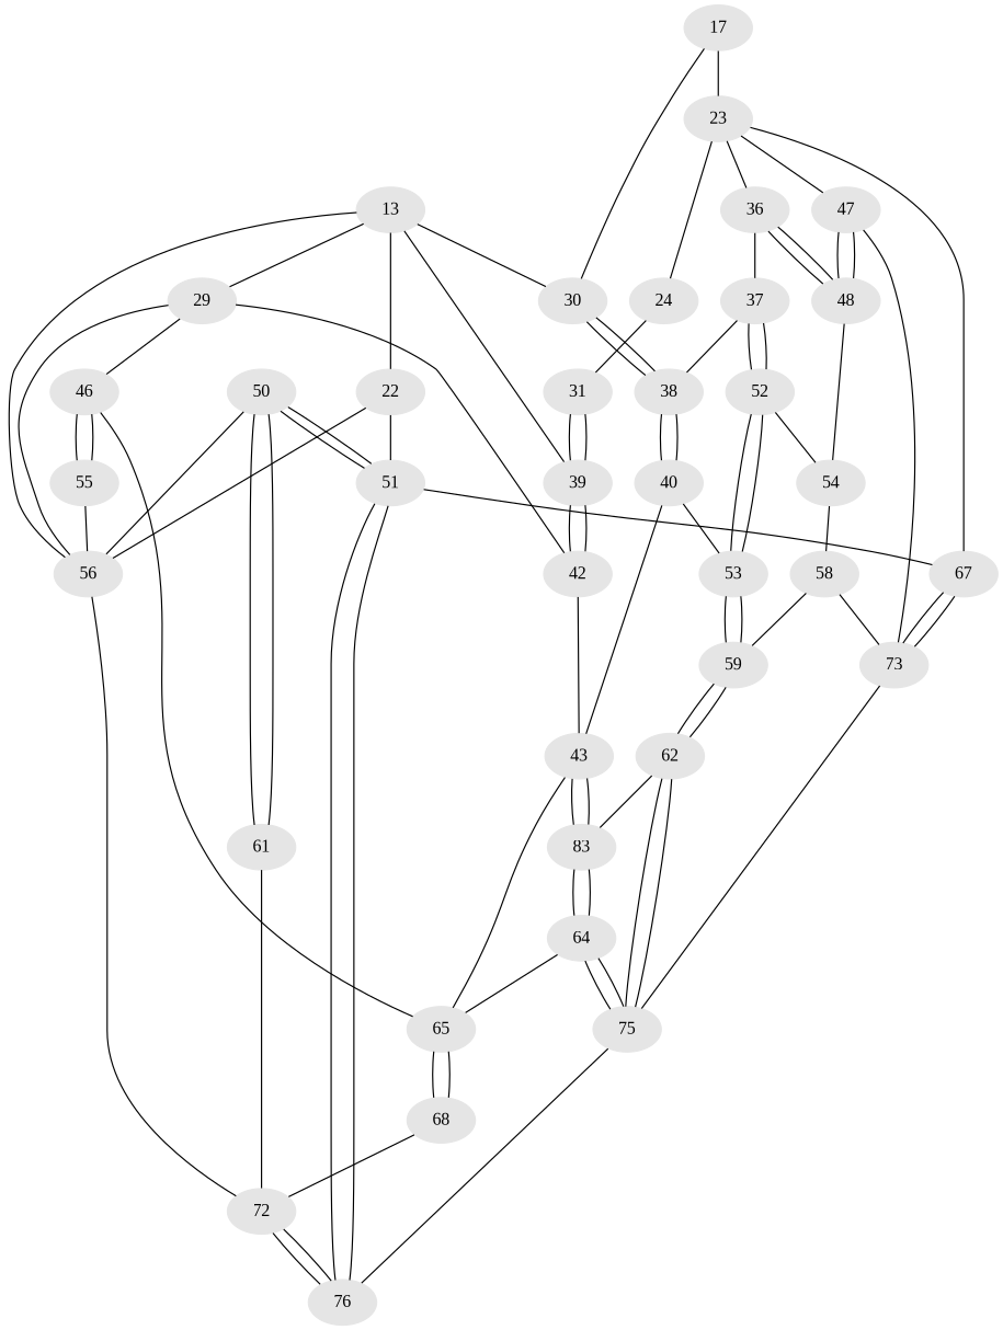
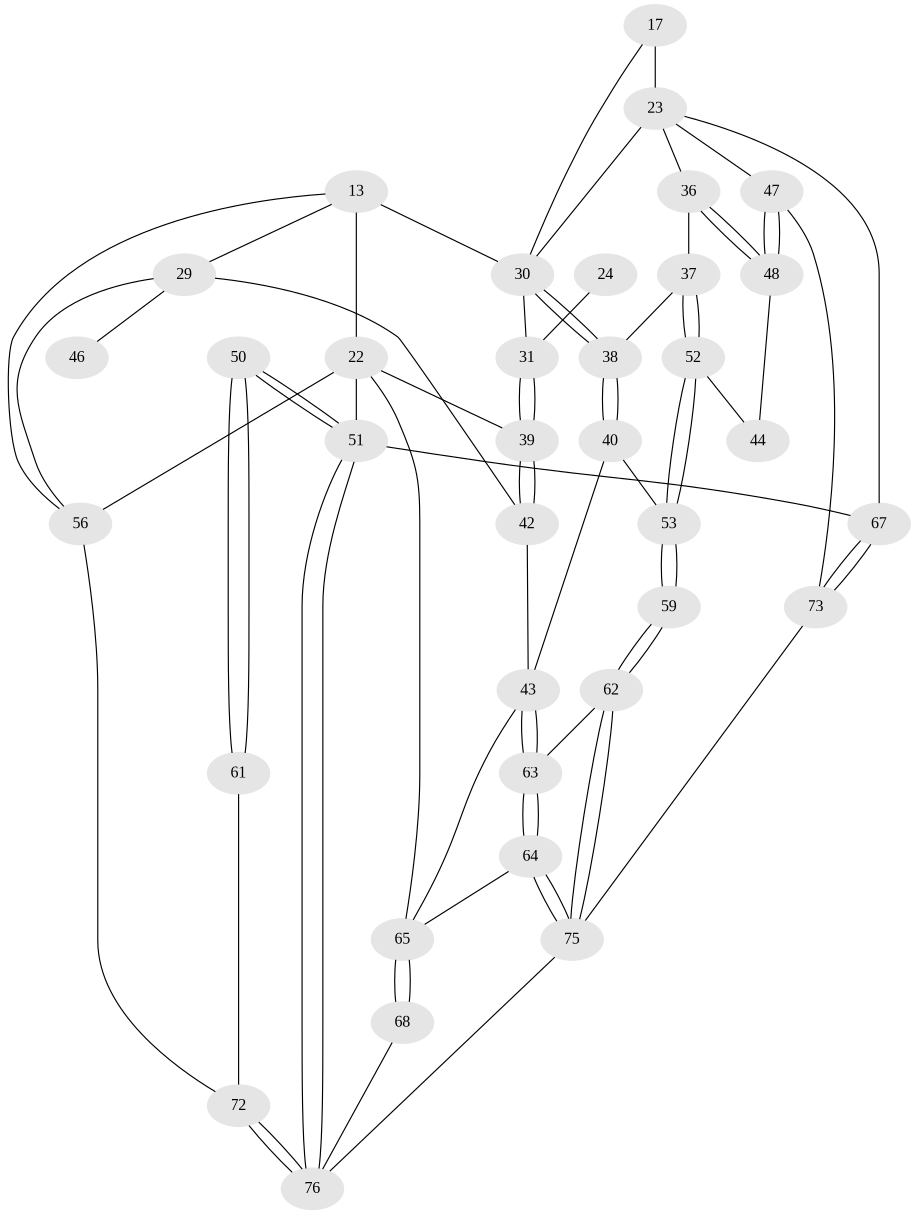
  graph {
    fontname="Liberation Serif"
    node [color=gray90 fontname="Liberation Serif" style=filled]
    edge [fontname="Liberation Serif"]
    13 [super="+12+11"]
    22 [super="+14"]
    29
    30 [super="+25+18"]
    39 [super="+27+26"]
    56 [super="+49+32"]
    51 [super="+4"]
    42 [super="+28"]
    46 [super="+34+35"]
    31
    38
    72 [super="+70"]
    17 [super="+16"]
    23 [super="+20+21"]
    24
    36
    47
    67 [super="+3"]
    76
    37
    48
    73 [super="+66+61"]
    43 [super="+41"]
    65 [super="+45"]
-   55
    40
    52
-   54
+   54 [label=44]
    53
-   63 [label=83]
+   63
    59
    64
    68
    75 [super="+74"]
-   58 [super="+57"]
    50
    n37 [label=61]
    62
    13 -- 22 [weight=2]
    13 -- 29
    13 -- 30
-   13 -- 39
+   22 -- 39
    13 -- 56
    22 -- 56
    22 -- 51 [weight=2]
    29 -- 56
    29 -- 42
    29 -- 46
+   30 -- 31
    30 -- 38
    30 -- 38
    39 -- 42 [weight=2]
    39 -- 42
    56 -- 72
    51 -- 67 [weight=2]
    51 -- 76
    51 -- 76
    42 -- 43
-   46 -- 65
-   46 -- 55 [weight=2]
-   46 -- 55
+   22 -- 65
    31 -- 39 [weight=2]
    31 -- 39
    38 -- 40
    38 -- 40
    72 -- 76
    72 -- 76
    17 -- 30 [weight=2]
    17 -- 23 [weight=3]
-   23 -- 24
+   23 -- 30
    23 -- 36
    23 -- 47
    23 -- 67 [weight=2]
    24 -- 31 [weight=2]
    36 -- 37
    36 -- 48
    36 -- 48
    47 -- 48
    47 -- 48
    47 -- 73
    67 -- 73 [weight=2]
    67 -- 73
    37 -- 38
    37 -- 52
    37 -- 52
    48 -- 54
    73 -- 75
    43 -- 65
    43 -- 63
    43 -- 63
    65 -- 68 [weight=2]
    65 -- 68
-   55 -- 56
    40 -- 43
    40 -- 53
    52 -- 54
    52 -- 53
    52 -- 53
-   54 -- 58
    53 -- 59
    53 -- 59
    63 -- 64
    63 -- 64
    59 -- 62
    59 -- 62
    64 -- 65
    64 -- 75
    64 -- 75
-   68 -- 72
+   68 -- 76
    75 -- 76
-   58 -- 73 [weight=2]
-   58 -- 59
-   50 -- 56
    50 -- 51
    50 -- 51
    50 -- n37
    50 -- n37
    n37 -- 72 [weight=2]
    62 -- 63
    62 -- 75
    62 -- 75
  }
